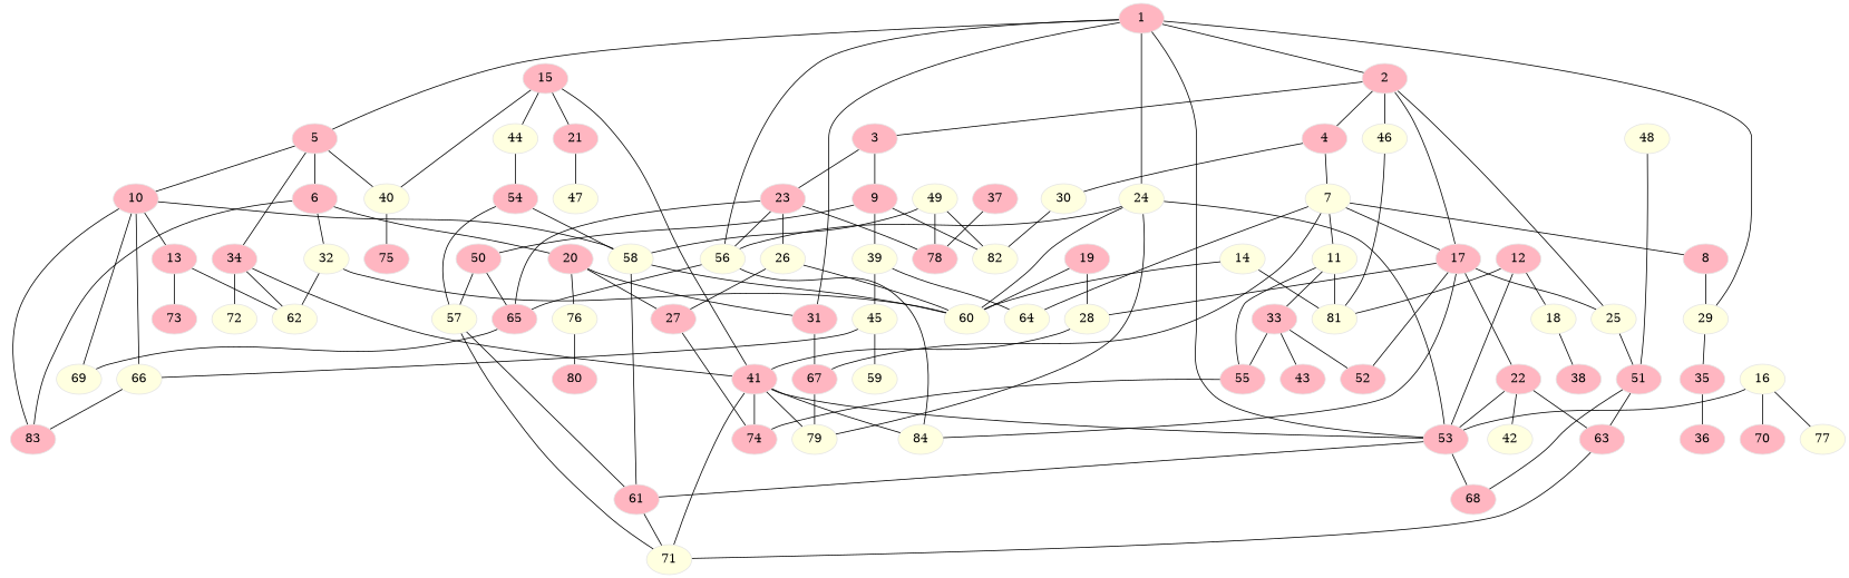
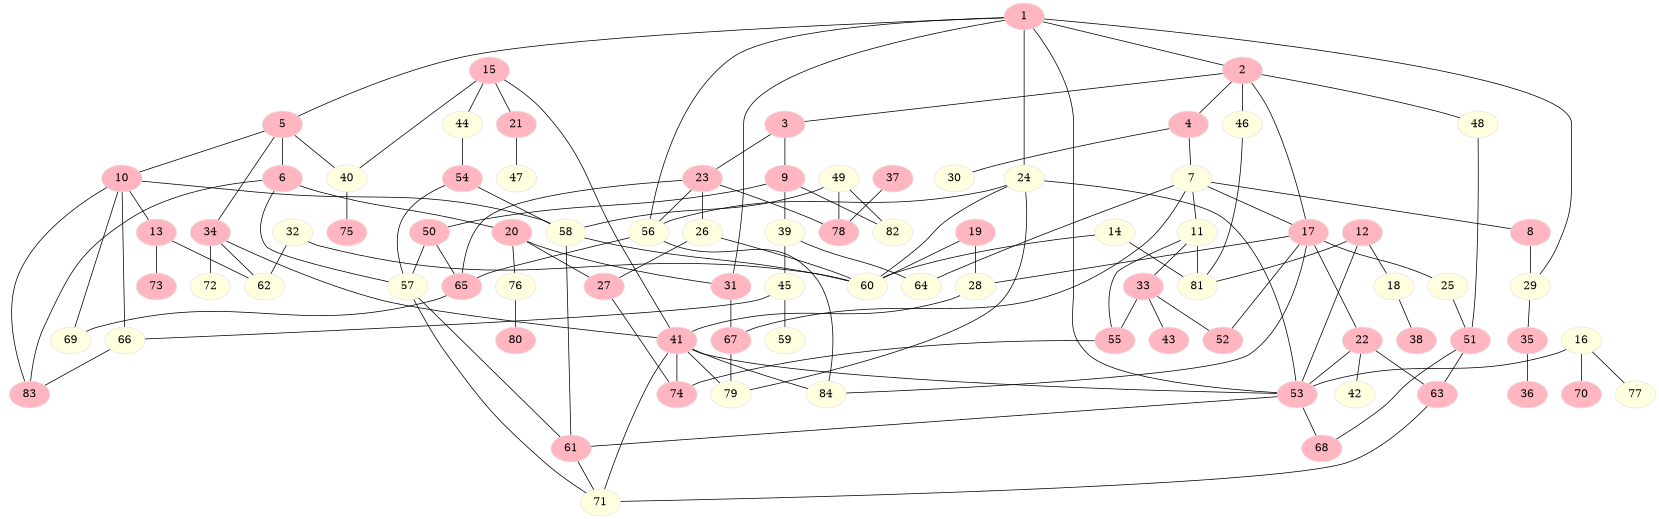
  graph {
    node [color=gray90 fillcolor=lightpink style=filled]
    edge [weight=1.0]
    1
    2
    5
    24 [fillcolor=lightyellow]
    29 [fillcolor=lightyellow]
    31
    53
    56 [fillcolor=lightyellow]
    3
    4
    17
    25 [fillcolor=lightyellow]
    46 [fillcolor=lightyellow]
    6
    10
    34
    40 [fillcolor=lightyellow]
    60 [fillcolor=lightyellow]
    79 [fillcolor=lightyellow]
    35
    67
    68
    61
    84 [fillcolor=lightyellow]
    65
    9
    23
    7 [fillcolor=lightyellow]
    30 [fillcolor=lightyellow]
    22
    28 [fillcolor=lightyellow]
    52
    51
    81 [fillcolor=lightyellow]
    39 [fillcolor=lightyellow]
    50
    82 [fillcolor=lightyellow]
    26 [fillcolor=lightyellow]
    78
    8
    11 [fillcolor=lightyellow]
    64 [fillcolor=lightyellow]
    20
    57 [fillcolor=lightyellow]
    83
    66 [fillcolor=lightyellow]
    13
    58 [fillcolor=lightyellow]
    69 [fillcolor=lightyellow]
    62 [fillcolor=lightyellow]
    41
    72 [fillcolor=lightyellow]
    75
    27
    76 [fillcolor=lightyellow]
    71 [fillcolor=lightyellow]
    33
    55
    45 [fillcolor=lightyellow]
    73
    43
    74
    12
    18 [fillcolor=lightyellow]
    38
    14 [fillcolor=lightyellow]
    15
    21
    44 [fillcolor=lightyellow]
    47 [fillcolor=lightyellow]
    54
    16 [fillcolor=lightyellow]
    70
    77 [fillcolor=lightyellow]
    42 [fillcolor=lightyellow]
    63
    19
    80
    36
    32 [fillcolor=lightyellow]
    37
    59 [fillcolor=lightyellow]
    48 [fillcolor=lightyellow]
    49 [fillcolor=lightyellow]
    1 -- 2
    1 -- 5
    1 -- 24
    1 -- 29
    1 -- 31
    1 -- 53
    1 -- 56
    2 -- 3
    2 -- 4
    2 -- 17
-   2 -- 25
+   2 -- 48
    2 -- 46
    5 -- 6
    5 -- 10
    5 -- 34
    5 -- 40
    24 -- 53
    24 -- 56
    24 -- 60
    24 -- 79
    29 -- 35
    31 -- 67
    53 -- 68
    53 -- 61
    56 -- 84
    56 -- 65
    3 -- 9
    3 -- 23
    4 -- 7
    4 -- 30
    17 -- 25
    17 -- 84
    17 -- 22
    17 -- 28
    17 -- 52
    25 -- 51
    46 -- 81
    6 -- 20
-   6 -- 32
+   6 -- 57
    6 -- 83
    10 -- 83
    10 -- 66
    10 -- 13
    10 -- 58
    10 -- 69
    34 -- 62
    34 -- 41
    34 -- 72
    40 -- 75
    35 -- 36
    67 -- 79
    61 -- 71
    65 -- 69
    9 -- 39
    9 -- 50
    9 -- 82
    23 -- 56
    23 -- 65
    23 -- 26
    23 -- 78
    7 -- 17
    7 -- 67
    7 -- 8
    7 -- 11
    7 -- 64
-   30 -- 82
    22 -- 53
    22 -- 42
    22 -- 63
    28 -- 41
    51 -- 68
    51 -- 63
    39 -- 64
    39 -- 45
    50 -- 65
    50 -- 57
    26 -- 60
    26 -- 27
    8 -- 29
    11 -- 81
    11 -- 33
    11 -- 55
    20 -- 31
    20 -- 27
    20 -- 76
    57 -- 61
    57 -- 71
    66 -- 83
    13 -- 62
    13 -- 73
    58 -- 60
    58 -- 61
    41 -- 53
    41 -- 79
    41 -- 84
    41 -- 71
    41 -- 74
    27 -- 74
    76 -- 80
    33 -- 52
    33 -- 55
    33 -- 43
    55 -- 74
    45 -- 66
    45 -- 59
    12 -- 53
    12 -- 81
    12 -- 18
    18 -- 38
    14 -- 60
    14 -- 81
    15 -- 40
    15 -- 41
    15 -- 21
    15 -- 44
    21 -- 47
    44 -- 54
    54 -- 57
    54 -- 58
    16 -- 53
    16 -- 70
    16 -- 77
    63 -- 71
    19 -- 60
    19 -- 28
    32 -- 60
    32 -- 62
    37 -- 78
    48 -- 51
    49 -- 82
    49 -- 78
    49 -- 58
  }
